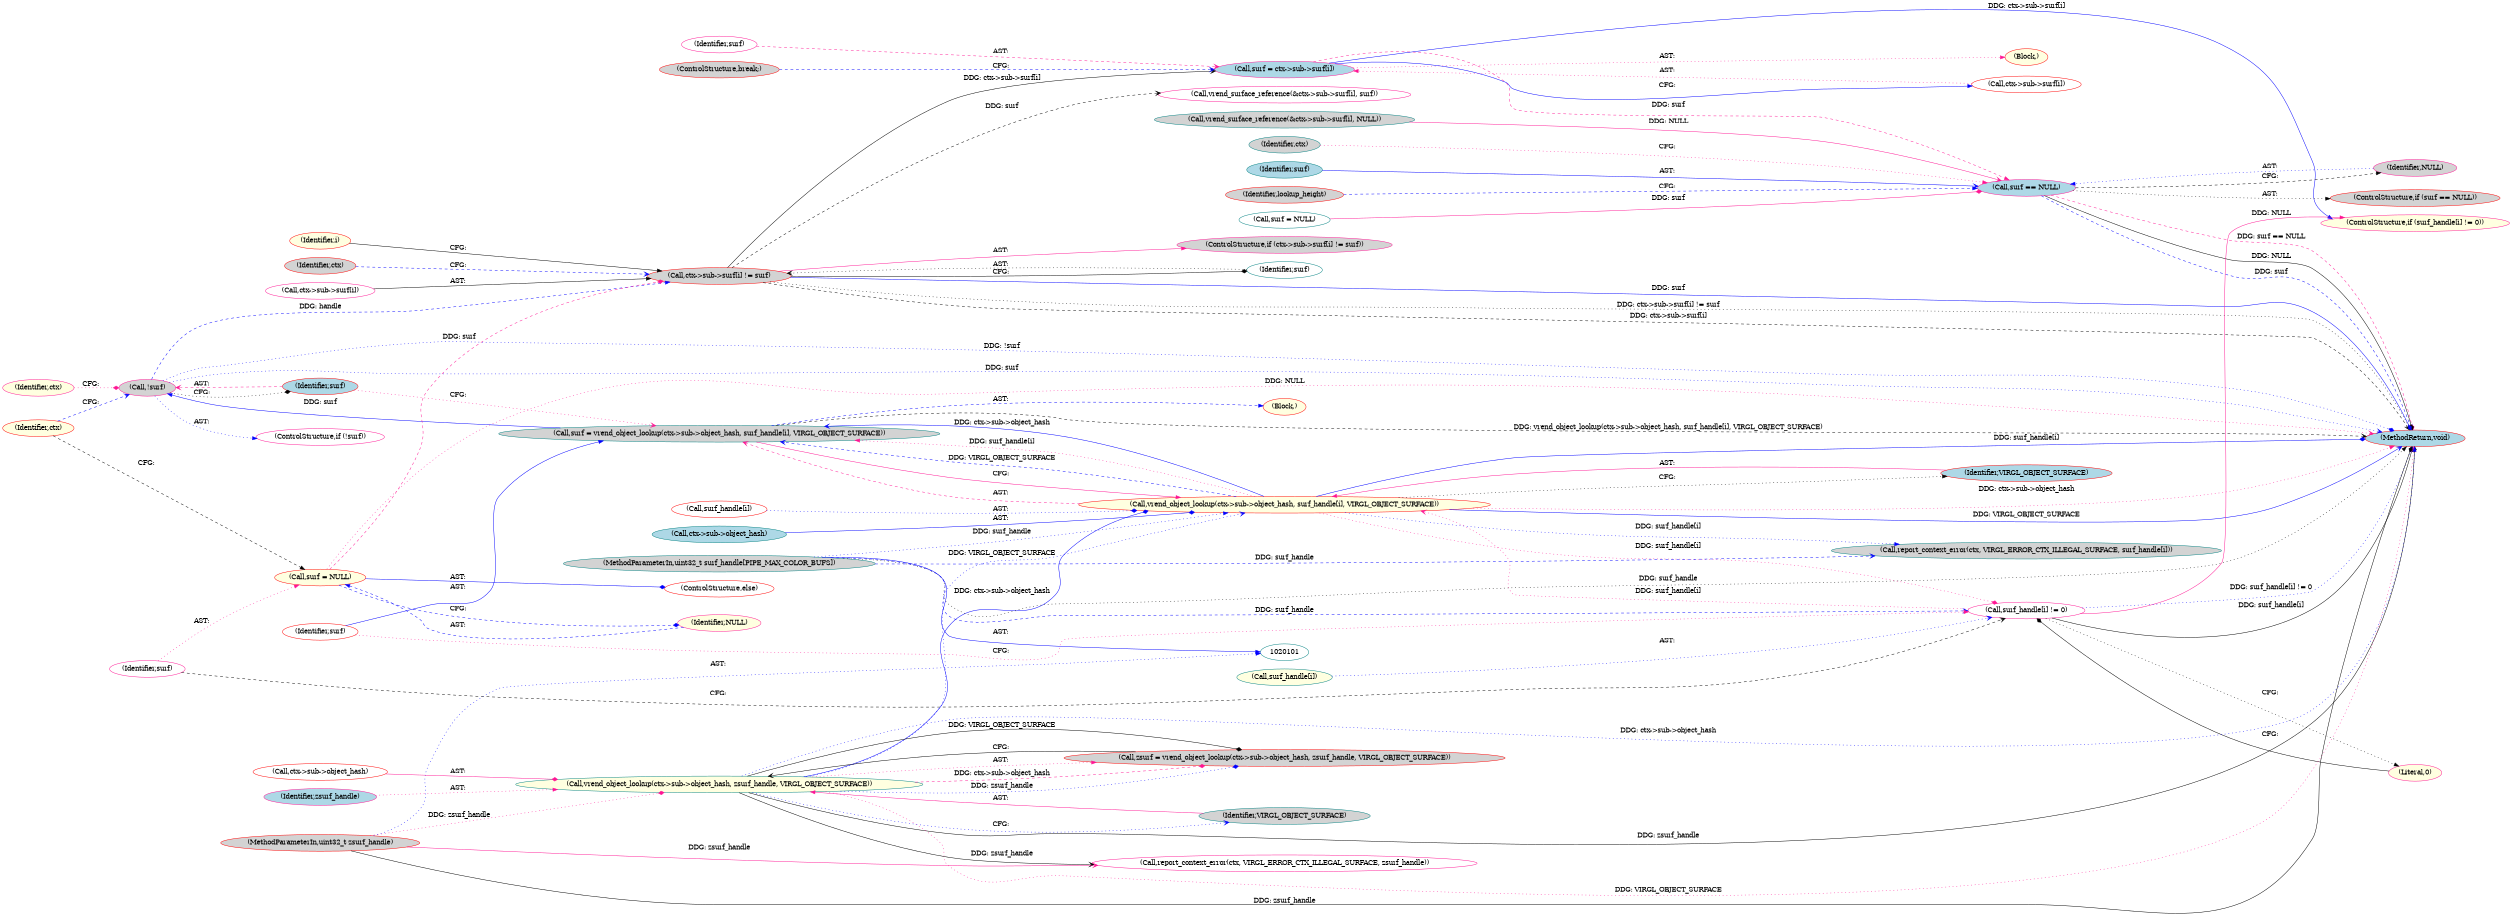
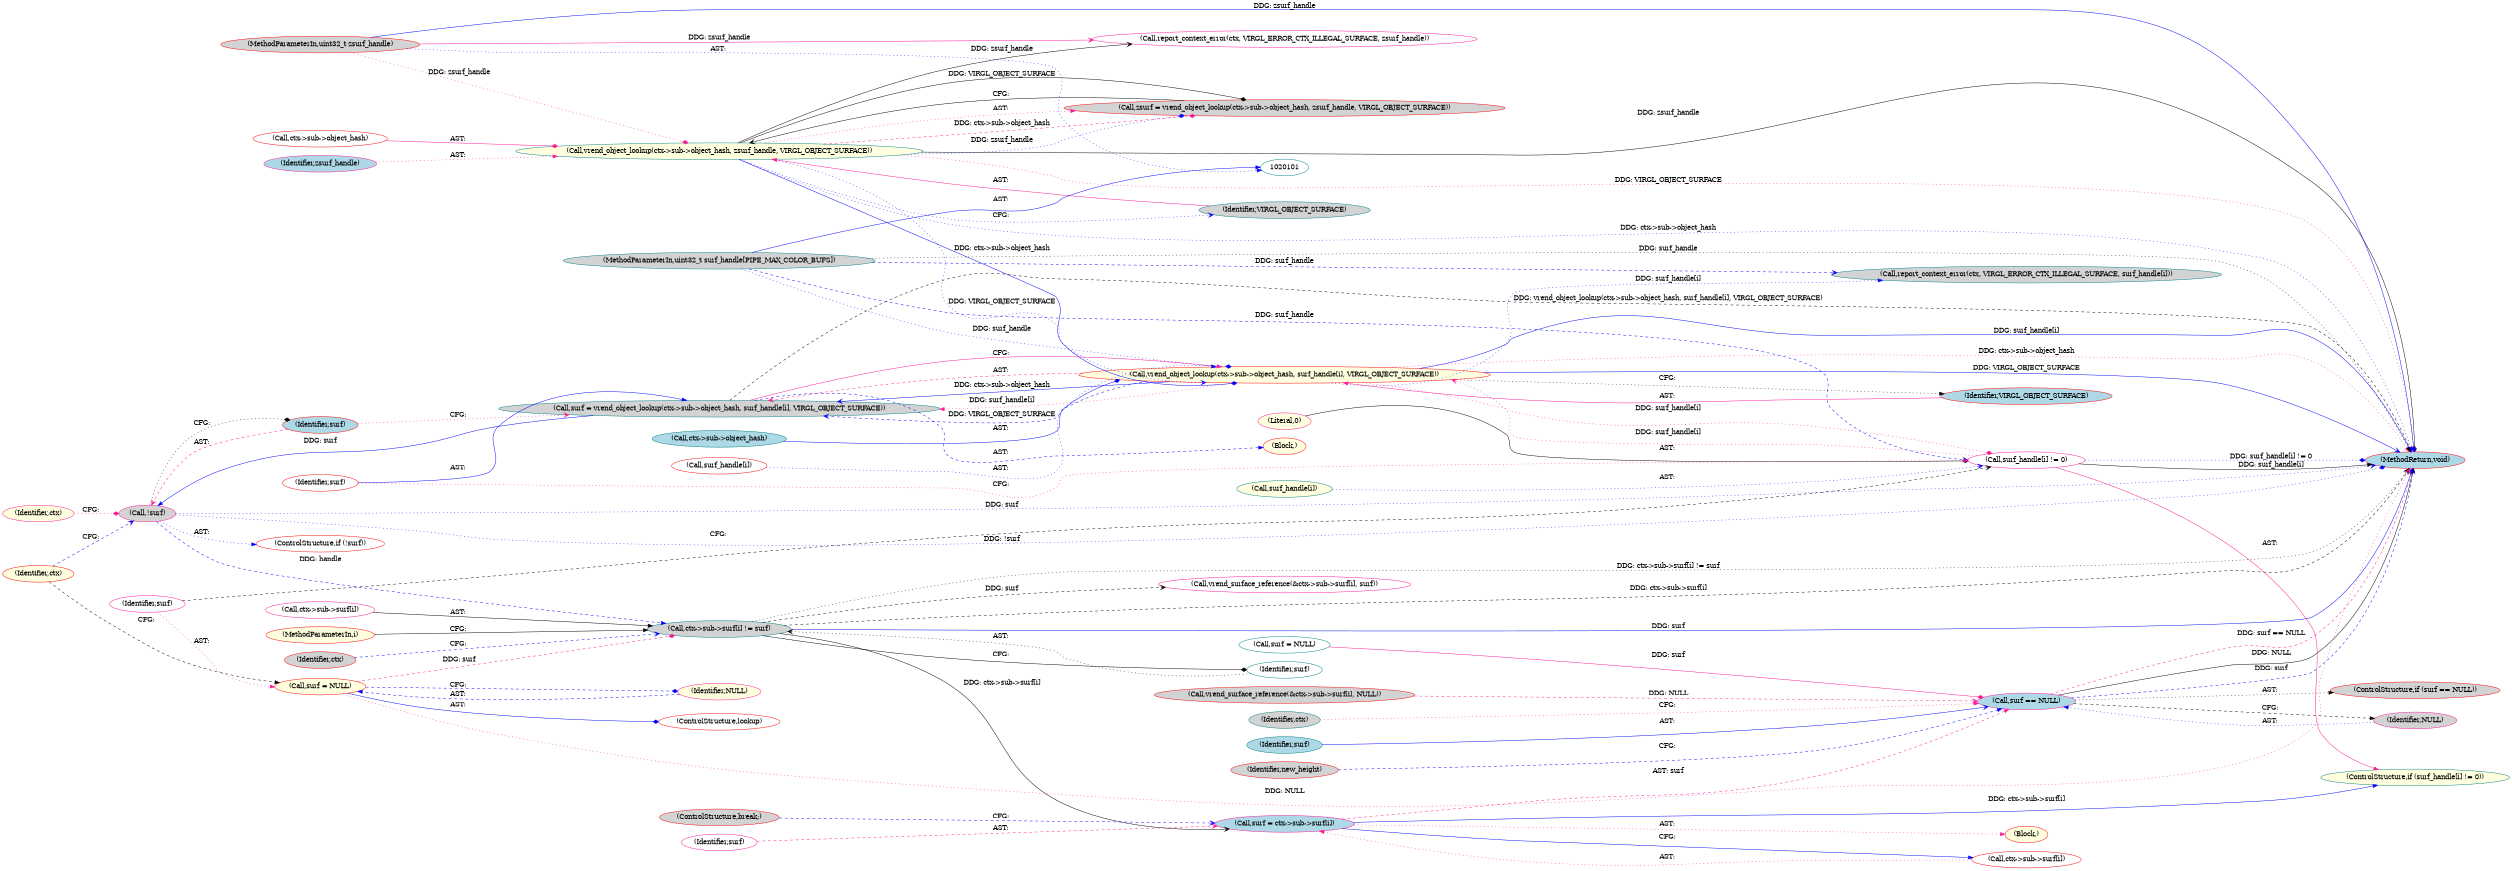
  digraph {
    rankdir=LR
    node [color=red fillcolor=lightgrey style=filled]
    edge [arrowhead=normal color=blue style=dotted]
    n1 [color=deeppink fillcolor=lightblue label="(Call,surf = ctx->sub->surf[i])"]
    n2 [color=deeppink fillcolor=lightblue label="(Call,surf == NULL)"]
    n3 [fillcolor=lightyellow label="(Block,)"]
    n4 [fillcolor=white label="(Call,ctx->sub->surf[i])"]
-   n5 [color=deeppink fillcolor=lightyellow label="(ControlStructure,if (surf_handle[i] != 0))"]
+   n5 [color=teal fillcolor=lightyellow label="(ControlStructure,if (surf_handle[i] != 0))"]
    n6 [fillcolor=lightblue label="(MethodReturn,void)"]
    n7 [color=deeppink label="(Identifier,NULL)"]
    n8 [label="(ControlStructure,if (surf == NULL))"]
-   n9 [label="(Call,ctx->sub->surf[i] != surf)"]
+   n9 [color=teal label="(Call,ctx->sub->surf[i] != surf)"]
    n10 [color=deeppink fillcolor=white label="(Call,vrend_surface_reference(&ctx->sub->surf[i], surf))"]
-   n11 [color=deeppink label="(ControlStructure,if (ctx->sub->surf[i] != surf))"]
    n12 [color=teal fillcolor=white label="(Identifier,surf)"]
    n13 [color=deeppink label="(Call,!surf)"]
    n14 [fillcolor=lightblue label="(Identifier,surf)"]
-   n15 [color=deeppink fillcolor=white label="(ControlStructure,if (!surf))"]
+   n15 [fillcolor=white label="(ControlStructure,if (!surf))"]
    n16 [color=teal label="(Call,surf = vrend_object_lookup(ctx->sub->object_hash, surf_handle[i], VIRGL_OBJECT_SURFACE))"]
    n17 [fillcolor=lightyellow label="(Call,vrend_object_lookup(ctx->sub->object_hash, surf_handle[i], VIRGL_OBJECT_SURFACE))"]
    n18 [fillcolor=lightyellow label="(Block,)"]
    n19 [color=deeppink fillcolor=white label="(Call,surf_handle[i] != 0)"]
    n20 [fillcolor=lightblue label="(Identifier,VIRGL_OBJECT_SURFACE)"]
    n21 [color=teal label="(Call,report_context_error(ctx, VIRGL_ERROR_CTX_ILLEGAL_SURFACE, surf_handle[i]))"]
    n22 [color=deeppink fillcolor=lightyellow label="(Literal,0)"]
    n23 [color=teal fillcolor=lightyellow label="(Call,vrend_object_lookup(ctx->sub->object_hash, zsurf_handle, VIRGL_OBJECT_SURFACE))"]
    n24 [label="(Call,zsurf = vrend_object_lookup(ctx->sub->object_hash, zsurf_handle, VIRGL_OBJECT_SURFACE))"]
    n25 [color=teal label="(Identifier,VIRGL_OBJECT_SURFACE)"]
    n26 [color=deeppink fillcolor=white label="(Call,report_context_error(ctx, VIRGL_ERROR_CTX_ILLEGAL_SURFACE, zsurf_handle))"]
    n27 [label="(MethodParameterIn,uint32_t zsurf_handle)"]
    n28 [color=teal fillcolor=white label=1020101]
    n29 [color=teal label="(MethodParameterIn,uint32_t surf_handle[PIPE_MAX_COLOR_BUFS])"]
    n30 [fillcolor=lightyellow label="(Call,surf = NULL)"]
    n31 [color=deeppink fillcolor=lightyellow label="(Identifier,NULL)"]
-   n32 [fillcolor=white label="(ControlStructure,else)"]
-   n33 [color=teal label="(Call,vrend_surface_reference(&ctx->sub->surf[i], NULL))"]
+   n32 [fillcolor=white label="(ControlStructure,lookup)"]
+   n33 [label="(Call,vrend_surface_reference(&ctx->sub->surf[i], NULL))"]
    n34 [label="(ControlStructure,break;)"]
    n35 [color=deeppink fillcolor=lightyellow label="(Identifier,ctx)"]
    n36 [color=teal label="(Identifier,ctx)"]
    n37 [color=deeppink fillcolor=white label="(Identifier,surf)"]
    n38 [color=teal fillcolor=lightyellow label="(Call,surf_handle[i])"]
    n39 [fillcolor=white label="(Call,ctx->sub->object_hash)"]
-   n40 [fillcolor=lightyellow label="(Identifier,i)"]
+   n40 [fillcolor=lightyellow label="(MethodParameterIn,i)"]
    n41 [color=teal fillcolor=lightblue label="(Call,ctx->sub->object_hash)"]
    n42 [fillcolor=white label="(Call,surf_handle[i])"]
    n43 [color=teal fillcolor=lightblue label="(Identifier,surf)"]
    n44 [fillcolor=lightyellow label="(Identifier,ctx)"]
-   n45 [label="(Identifier,lookup_height)"]
+   n45 [label="(Identifier,new_height)"]
    n46 [label="(Identifier,ctx)"]
    n47 [color=teal fillcolor=white label="(Call,surf = NULL)"]
    n48 [color=deeppink fillcolor=white label="(Call,ctx->sub->surf[i])"]
    n49 [fillcolor=white label="(Identifier,surf)"]
    n50 [color=deeppink fillcolor=white label="(Identifier,surf)"]
    n51 [color=deeppink fillcolor=lightblue label="(Identifier,zsurf_handle)"]
-   n1 -> n2 [color=deeppink label="DDG: surf" style=dashed]
+   n1 -> n2 [color=deeppink label="AST: surf" style=dashed]
    n1 -> n3 [color=deeppink label="AST: "]
    n1 -> n4 [label="CFG: " style=solid]
    n1 -> n5 [label="DDG: ctx->sub->surf[i]" style=solid]
    n2 -> n6 [arrowhead=vee label="DDG: surf" style=dashed]
    n2 -> n6 [arrowhead=diamond color=deeppink label="DDG: surf == NULL" style=dashed]
    n2 -> n6 [arrowhead=diamond color=black label="DDG: NULL" style=solid]
    n2 -> n7 [color=black label="CFG: " style=dashed]
    n2 -> n8 [color=black label="AST: "]
    n4 -> n1 [color=deeppink label="AST: "]
    n7 -> n2 [label="AST: "]
    n9 -> n1 [arrowhead=vee color=black label="DDG: ctx->sub->surf[i]" style=solid]
    n9 -> n6 [arrowhead=vee color=black label="DDG: ctx->sub->surf[i] != surf"]
    n9 -> n6 [arrowhead=vee color=black label="DDG: ctx->sub->surf[i]" style=dashed]
    n9 -> n6 [arrowhead=diamond label="DDG: surf" style=solid]
    n9 -> n10 [arrowhead=vee color=black label="DDG: surf" style=dashed]
-   n9 -> n11 [color=deeppink label="AST: " style=solid]
    n9 -> n12 [arrowhead=diamond color=black label="CFG: " style=solid]
    n12 -> n9 [arrowhead=vee color=black label="AST: "]
    n13 -> n6 [arrowhead=vee label="DDG: surf"]
    n13 -> n6 [arrowhead=diamond label="DDG: !surf"]
    n13 -> n9 [label="DDG: handle" style=dashed]
    n13 -> n14 [arrowhead=diamond color=black label="CFG: "]
    n13 -> n15 [label="AST: "]
    n14 -> n13 [arrowhead=vee color=deeppink label="AST: " style=dashed]
    n14 -> n16 [arrowhead=vee color=deeppink label="CFG: "]
    n16 -> n6 [arrowhead=vee color=black label="DDG: vrend_object_lookup(ctx->sub->object_hash, surf_handle[i], VIRGL_OBJECT_SURFACE)" style=dashed]
    n16 -> n13 [label="DDG: surf" style=solid]
    n16 -> n17 [color=deeppink label="CFG: " style=solid]
    n16 -> n18 [label="AST: " style=dashed]
    n17 -> n6 [arrowhead=diamond label="DDG: surf_handle[i]" style=solid]
    n17 -> n6 [color=deeppink label="DDG: ctx->sub->object_hash"]
    n17 -> n6 [arrowhead=vee label="DDG: VIRGL_OBJECT_SURFACE" style=solid]
    n17 -> n16 [arrowhead=vee color=deeppink label="AST: " style=dashed]
    n17 -> n16 [arrowhead=vee label="DDG: ctx->sub->object_hash" style=solid]
    n17 -> n16 [color=deeppink label="DDG: surf_handle[i]"]
    n17 -> n16 [arrowhead=vee label="DDG: VIRGL_OBJECT_SURFACE" style=dashed]
    n17 -> n19 [arrowhead=diamond color=deeppink label="DDG: surf_handle[i]"]
    n17 -> n20 [color=black label="CFG: "]
    n17 -> n21 [label="DDG: surf_handle[i]"]
-   n19 -> n5 [color=deeppink label="DDG: NULL" style=solid]
+   n19 -> n5 [color=deeppink label="AST: " style=solid]
    n19 -> n6 [color=black label="DDG: surf_handle[i]" style=solid]
    n19 -> n6 [arrowhead=diamond label="DDG: surf_handle[i] != 0"]
    n19 -> n17 [arrowhead=vee color=deeppink label="DDG: surf_handle[i]"]
-   n19 -> n22 [color=black label="CFG: "]
    n20 -> n17 [color=deeppink label="AST: " style=solid]
-   n22 -> n19 [arrowhead=diamond color=black label="CFG: " style=solid]
+   n22 -> n19 [arrowhead=diamond color=black label="AST: " style=solid]
    n23 -> n6 [arrowhead=diamond color=black label="DDG: zsurf_handle" style=solid]
    n23 -> n6 [arrowhead=vee color=deeppink label="DDG: VIRGL_OBJECT_SURFACE"]
    n23 -> n6 [label="DDG: ctx->sub->object_hash"]
    n23 -> n17 [arrowhead=diamond label="DDG: ctx->sub->object_hash" style=solid]
    n23 -> n17 [arrowhead=vee label="DDG: VIRGL_OBJECT_SURFACE"]
    n23 -> n24 [color=deeppink label="AST: "]
    n23 -> n24 [arrowhead=diamond color=deeppink label="DDG: ctx->sub->object_hash" style=dashed]
    n23 -> n24 [arrowhead=diamond label="DDG: zsurf_handle"]
    n23 -> n24 [arrowhead=diamond color=black label="DDG: VIRGL_OBJECT_SURFACE" style=solid]
    n23 -> n25 [arrowhead=vee label="CFG: "]
    n23 -> n26 [arrowhead=vee color=black label="DDG: zsurf_handle" style=solid]
    n24 -> n23 [arrowhead=vee color=black label="CFG: " style=solid]
    n25 -> n23 [color=deeppink label="AST: " style=solid]
-   n27 -> n6 [arrowhead=diamond color=black label="DDG: zsurf_handle" style=solid]
+   n27 -> n6 [arrowhead=diamond label="DDG: zsurf_handle" style=solid]
    n27 -> n23 [arrowhead=diamond color=deeppink label="DDG: zsurf_handle"]
    n27 -> n26 [arrowhead=vee color=deeppink label="DDG: zsurf_handle" style=solid]
    n27 -> n28 [label="AST: "]
    n29 -> n6 [color=black label="DDG: surf_handle"]
    n29 -> n17 [label="DDG: surf_handle"]
    n29 -> n19 [arrowhead=vee label="DDG: surf_handle" style=dashed]
    n29 -> n21 [arrowhead=vee label="DDG: surf_handle" style=dashed]
    n29 -> n28 [label="AST: " style=solid]
    n30 -> n6 [arrowhead=vee color=deeppink label="DDG: NULL"]
    n30 -> n9 [arrowhead=diamond color=deeppink label="DDG: surf" style=dashed]
    n30 -> n31 [arrowhead=diamond label="CFG: " style=dashed]
    n30 -> n32 [arrowhead=diamond label="AST: " style=solid]
    n31 -> n30 [label="AST: " style=dashed]
-   n33 -> n2 [arrowhead=vee color=deeppink label="DDG: NULL" style=solid]
+   n33 -> n2 [arrowhead=vee color=deeppink label="DDG: NULL" style=dashed]
    n34 -> n1 [arrowhead=vee label="CFG: " style=dashed]
    n35 -> n13 [arrowhead=diamond color=deeppink label="CFG: "]
    n36 -> n2 [color=deeppink label="CFG: "]
    n37 -> n1 [arrowhead=vee color=deeppink label="AST: " style=dashed]
    n38 -> n19 [arrowhead=vee label="AST: "]
    n39 -> n23 [arrowhead=diamond color=deeppink label="AST: " style=solid]
    n40 -> n9 [color=black label="CFG: " style=solid]
    n41 -> n17 [arrowhead=diamond label="AST: " style=solid]
    n42 -> n17 [arrowhead=diamond label="AST: "]
    n43 -> n2 [arrowhead=vee label="AST: " style=solid]
    n44 -> n13 [arrowhead=vee label="CFG: " style=dashed]
    n44 -> n30 [color=black label="CFG: " style=dashed]
    n45 -> n2 [label="CFG: " style=dashed]
    n46 -> n9 [arrowhead=vee label="CFG: " style=dashed]
    n47 -> n2 [arrowhead=diamond color=deeppink label="DDG: surf" style=solid]
    n48 -> n9 [color=black label="AST: " style=solid]
    n49 -> n16 [label="AST: " style=solid]
    n49 -> n19 [color=deeppink label="CFG: "]
    n50 -> n19 [arrowhead=vee color=black label="CFG: " style=dashed]
    n50 -> n30 [color=deeppink label="AST: "]
    n51 -> n23 [color=deeppink label="AST: "]
  }
